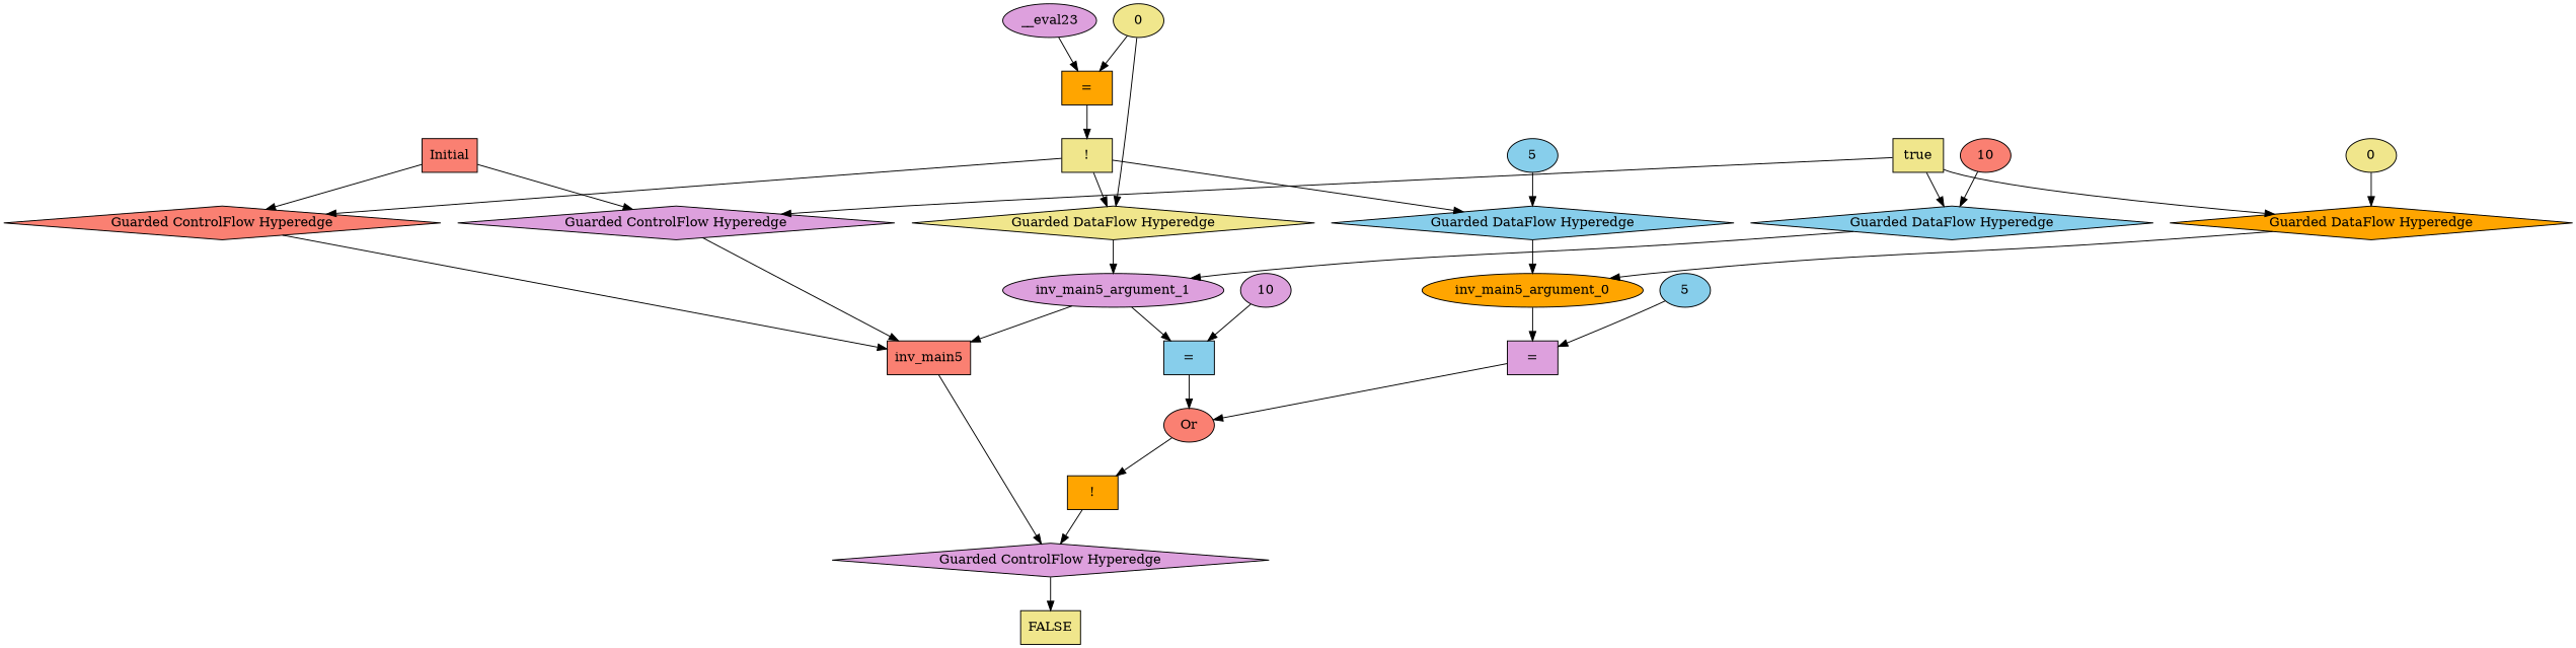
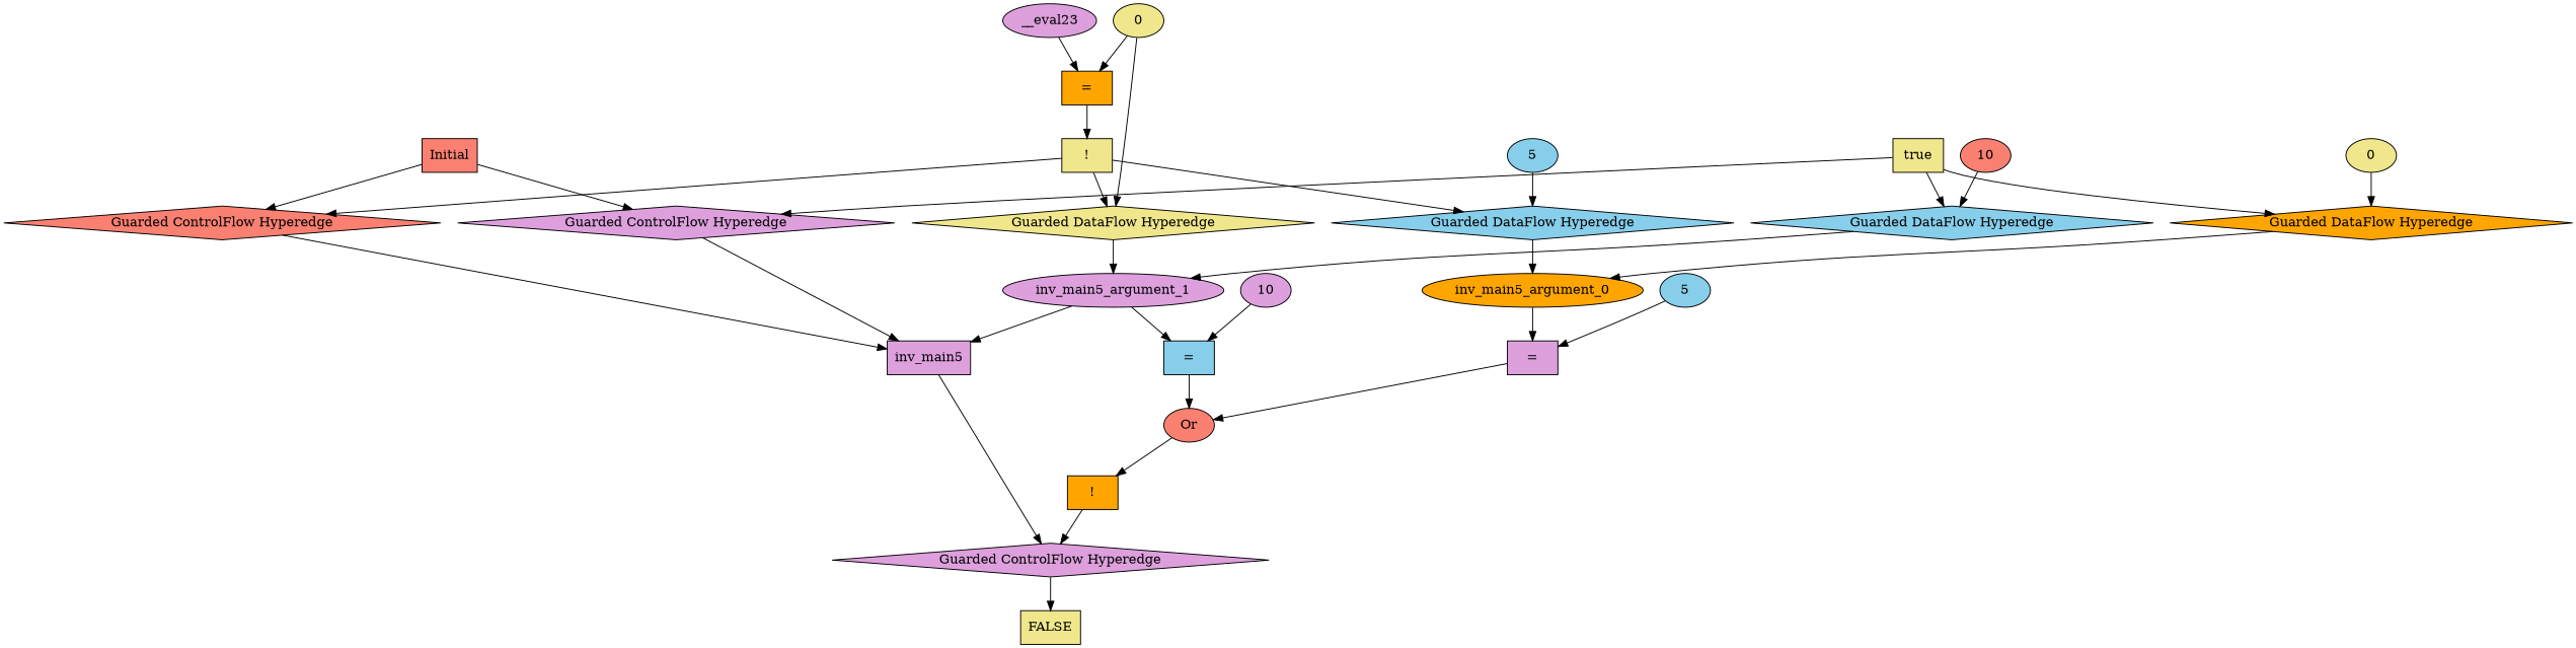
  digraph {
    node [fillcolor=plum shape=rect style=filled]
-   n1 [fillcolor=salmon label=inv_main5]
+   n1 [label=inv_main5]
    n2 [label="Guarded ControlFlow Hyperedge" shape=diamond]
    n3 [fillcolor=khaki label=FALSE]
    n4 [fillcolor=salmon label=Initial]
    n5 [fillcolor=salmon label="Guarded ControlFlow Hyperedge" shape=diamond]
    n6 [label="Guarded ControlFlow Hyperedge" shape=diamond]
    n7 [fillcolor=orange label=inv_main5_argument_0 shape=oval]
    n8 [label="="]
    n9 [fillcolor=salmon label=Or shape=""]
    n10 [label=inv_main5_argument_1 shape=oval]
    n11 [fillcolor=skyblue label="="]
    n12 [fillcolor=khaki label="!"]
    n13 [fillcolor=skyblue label="Guarded DataFlow Hyperedge" shape=diamond]
    n14 [fillcolor=khaki label="Guarded DataFlow Hyperedge" shape=diamond]
    n15 [fillcolor=orange label="="]
    n16 [label=__eval23 shape=""]
    n17 [fillcolor=khaki label=0 shape=""]
    n18 [fillcolor=skyblue label=5 shape=""]
    n19 [fillcolor=khaki label=true]
    n20 [fillcolor=orange label="Guarded DataFlow Hyperedge" shape=diamond]
    n21 [fillcolor=skyblue label="Guarded DataFlow Hyperedge" shape=diamond]
    n22 [fillcolor=khaki label=0 shape=""]
    n23 [fillcolor=salmon label=10 shape=""]
    n24 [fillcolor=orange label="!"]
    n25 [fillcolor=skyblue label=5 shape=""]
    n26 [label=10 shape=""]
    n1 -> n2
    n2 -> n3
    n4 -> n5
    n4 -> n6
    n5 -> n1
    n6 -> n1
    n7 -> n8
    n8 -> n9
    n9 -> n24
    n10 -> n1 [style=solid]
    n10 -> n11
    n11 -> n9
    n12 -> n5
    n12 -> n13
    n12 -> n14
    n13 -> n7
    n14 -> n10
    n15 -> n12
    n16 -> n15
    n17 -> n14
    n17 -> n15
    n18 -> n13
    n19 -> n6
    n19 -> n20
    n19 -> n21
    n20 -> n7
    n21 -> n10
    n22 -> n20
    n23 -> n21
    n24 -> n2
    n25 -> n8
    n26 -> n11
  }
